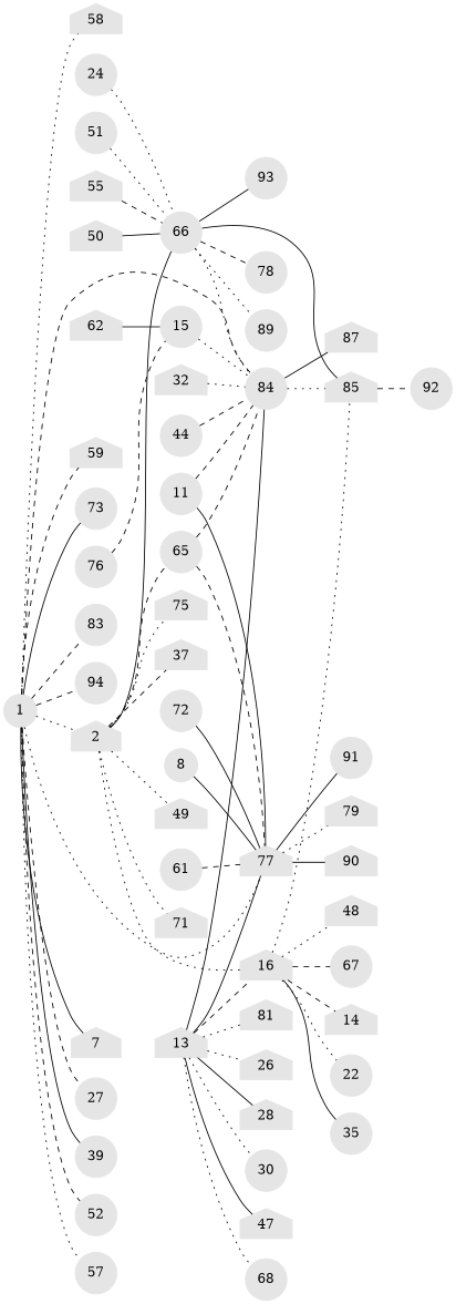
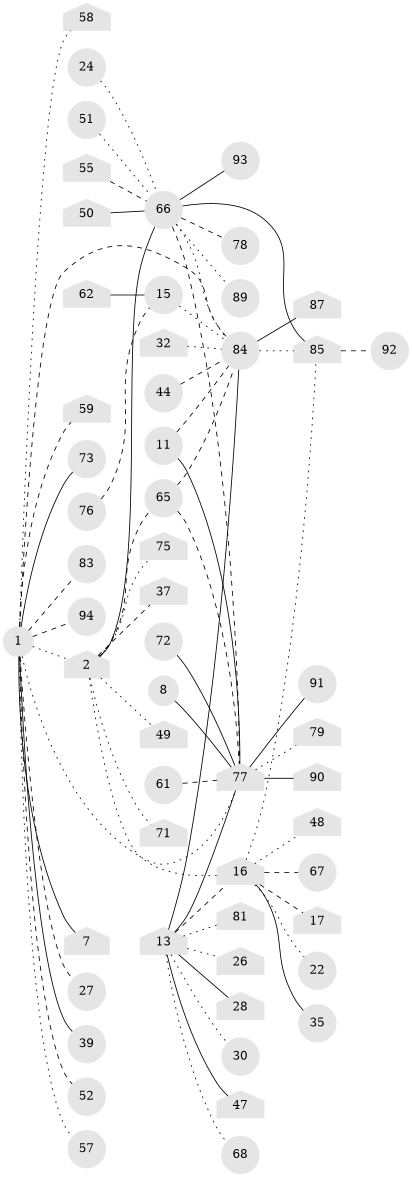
  graph {
    rankdir=LR
    node [color=gray90 shape=circle style=filled]
    edge [style=dotted]
    2 [shape=house]
    1
    7 [shape=house]
    27 [super="+6"]
    39
    52 [super="+29"]
    57
    58 [shape=house super="+14+43"]
    59 [shape=house]
    73
    77 [shape=house super="+41+56+69"]
    83 [super="+10"]
    84 [super="+45+31"]
    94
    16 [shape=house super="+12"]
    37 [shape=house]
    49 [shape=house]
    65 [super="+25+46+64"]
    66 [super="+20+63"]
    71 [shape=house]
    75 [shape=house]
    79 [shape=house]
    90 [shape=house]
    91
    85 [shape=house super="+19+80+38"]
    87 [shape=house]
-   17 [shape=house label=14]
+   17 [shape=house]
    22
    35
    48 [shape=house super="+42"]
    67
    78
    89 [super="+33+36"]
    93 [super="+60+86"]
    8
    11
    13 [shape=house super="+9"]
    26 [shape=house]
    28 [shape=house]
    30
    47 [shape=house]
    68
    81 [shape=house super="+70"]
    50 [shape=house]
    15
    92 [super="+82"]
    24
    32 [shape=house]
    44
    51
    55 [shape=house]
    61
    62 [shape=house]
    72
    76
    2 -- 16
    2 -- 37 [style=dashed]
    2 -- 49
    2 -- 65 [style=dashed]
    2 -- 66 [style=solid weight=2]
    2 -- 71
    2 -- 75
    1 -- 2
    1 -- 7 [style=solid]
    1 -- 27 [style=dashed]
    1 -- 39 [style=solid]
    1 -- 52 [style=dashed]
    1 -- 57
    1 -- 58
    1 -- 59 [style=dashed]
    1 -- 73 [style=solid]
    1 -- 77 [weight=2]
    1 -- 83 [style=dashed]
    1 -- 84 [style=dashed weight=3]
    1 -- 94 [style=dashed]
    77 -- 79
    77 -- 90 [style=solid]
    77 -- 91 [style=solid]
    84 -- 85 [weight=2]
    84 -- 87 [style=solid]
    16 -- 85
    16 -- 17 [style=dashed]
    16 -- 22
    16 -- 35 [style=solid]
    16 -- 48
    16 -- 67 [style=dashed]
    65 -- 77 [style=dashed]
    65 -- 84 [style=dashed]
+   66 -- 77 [style=dashed weight=2]
    66 -- 84
    66 -- 85 [style=solid]
    66 -- 78 [style=dashed]
    66 -- 89
    66 -- 93 [style=solid]
    85 -- 92 [style=dashed]
    8 -- 77 [style=solid]
    11 -- 77 [style=solid]
    11 -- 84 [style=dashed]
    13 -- 77 [style=solid weight=5]
    13 -- 84 [style=solid weight=2]
    13 -- 16 [style=dashed weight=3]
    13 -- 26
    13 -- 28 [style=solid]
    13 -- 30
    13 -- 47 [style=solid]
    13 -- 68
    13 -- 81
    50 -- 66 [style=solid]
    15 -- 84
    24 -- 66
    32 -- 84
    44 -- 84 [style=dashed]
    51 -- 66
    55 -- 66 [style=dashed]
    61 -- 77 [style=dashed]
    62 -- 15 [style=solid]
    72 -- 77 [style=solid]
    76 -- 15 [style=dashed]
  }
